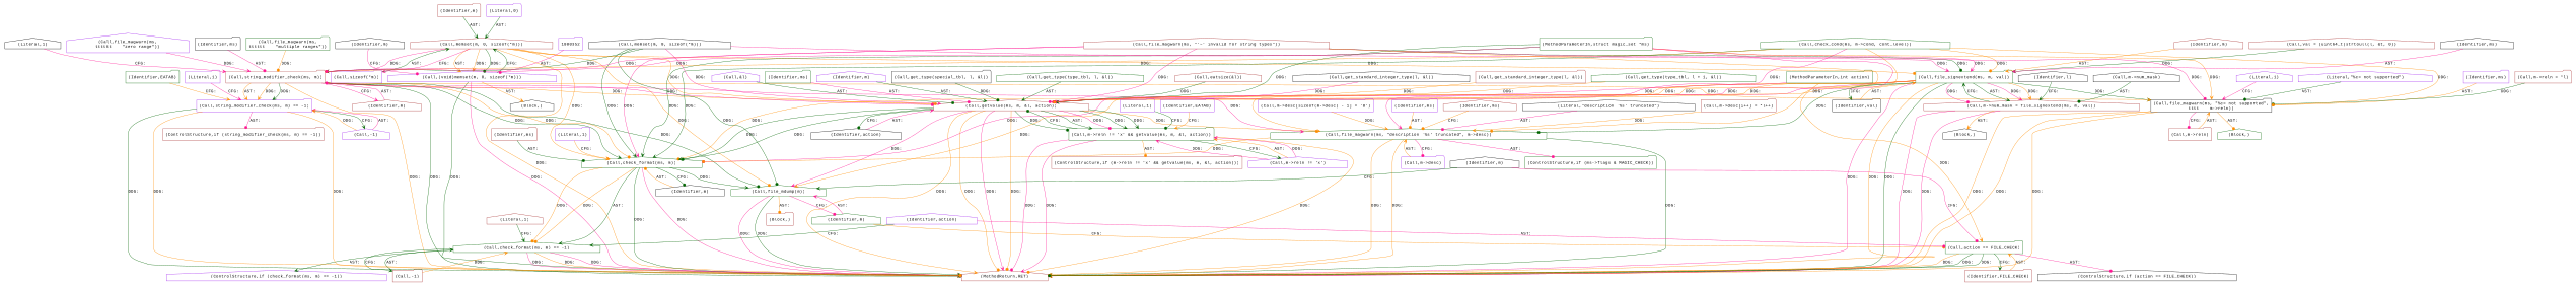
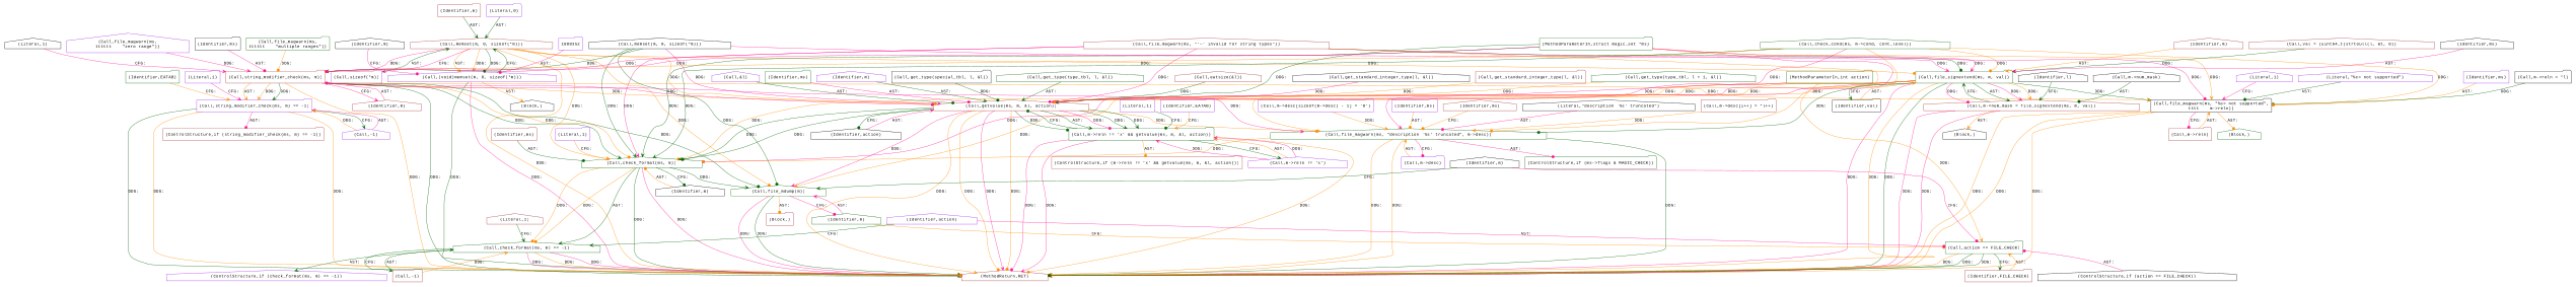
  digraph {
    fontname="Liberation Mono"
    node [color=brown fontname="Liberation Mono" shape=house]
    edge [arrowhead=vee color=darkorange fontname="Liberation Mono"]
    n1 [label="(Call,memset(m, 0, sizeof(*m)))"]
    n2 [color=purple label="(Call,(void)memset(m, 0, sizeof(*m)))"]
    n3 [color=darkgreen label="(Call,file_signextend(ms, m, val))" shape=folder]
    n4 [label="(Call,getvalue(ms, m, &l, action))"]
    n5 [color=darkgreen label="(Call,check_format(ms, m))"]
    n6 [color=darkgreen label="(Call,file_mdump(m))"]
    n7 [label="(Call,string_modifier_check(ms, m))" shape=folder]
    n8 [label="(MethodReturn,RET)"]
    n9 [color=purple label="(Call,sizeof(*m))" shape=folder]
    n10 [color=black label="(Block,)"]
    n11 [label="(Call,m->num_mask = file_signextend(ms, m, val))"]
    n12 [color=black label="(Call,file_magwarn(ms, \"%c= not supported\",\n\t\t\t\t    m->reln))" shape=folder]
    n13 [color=darkgreen label="(Call,file_magwarn(ms, \"description `%s' truncated\", m->desc))"]
    n14 [color=black label="(Identifier,val)" shape=folder]
    n15 [color=darkgreen label="(Call,m->reln != 'x' && getvalue(ms, m, &l, action))" shape=folder]
    n16 [color=black label="(Identifier,action)"]
    n17 [color=darkgreen label="(Call,check_format(ms, m) == -1)"]
    n18 [color=black label="(Identifier,m)"]
    n19 [label="(Block,)" shape=folder]
    n20 [color=darkgreen label="(Identifier,m)"]
    n21 [color=purple label="(Call,string_modifier_check(ms, m) == -1)" shape=folder]
    n22 [label="(Identifier,m)"]
    n23 [color=black label="(Block,)"]
    n24 [label="(Call,m->reln)" shape=folder]
    n25 [color=darkgreen label="(Block,)"]
    n26 [color=purple label="(Call,m->desc)" shape=folder]
    n27 [color=darkgreen label="(ControlStructure,if (ms->flags & MAGIC_CHECK))" shape=folder]
    n28 [color=purple label="(Call,m->reln != 'x')"]
    n29 [label="(ControlStructure,if (m->reln != 'x' && getvalue(ms, m, &l, action)))" shape=folder]
    n30 [color=darkgreen label="(Call,action == FILE_CHECK)" shape=folder]
    n31 [label="(Identifier,FILE_CHECK)" shape=folder]
    n32 [color=black label="(ControlStructure,if (action == FILE_CHECK))"]
    n33 [color=purple label="(ControlStructure,if (check_format(ms, m) == -1))"]
    n34 [label="(Call,-1)" shape=folder]
    n35 [color=purple label="(Call,-1)"]
    n36 [label="(ControlStructure,if (string_modifier_check(ms, m) == -1))" shape=folder]
    n37 [color=darkgreen label="(MethodParameterIn,struct magic_set *ms)" shape=folder]
    n38 [color=purple label="(Identifier,action)"]
    n39 [color=purple label="(Literal,\"%c= not supported\")"]
    n40 [color=black label="(Call,m->num_mask)"]
    n41 [color=purple label="(Literal,1)" shape=folder]
    n42 [color=purple label="(Identifier,ms)" shape=folder]
    n43 [color=purple label="(Identifier,ms)" shape=folder]
    n44 [color=darkgreen label="(Identifier,ms)" shape=folder]
    n45 [label="(Identifier,ms)"]
    n46 [color=purple label="(Identifier,m)"]
    n47 [label="(Identifier,m)"]
    n48 [color=darkgreen label="(Call,get_type(type_tbl, l + 1, &l))"]
    n49 [label="(Identifier,m)" shape=folder]
    n50 [label="(Literal,1)"]
    n51 [color=black label="(Identifier,ms)" shape=folder]
    n52 [color=black label="(Literal,\"description `%s' truncated\")"]
    n53 [color=purple label="(Literal,0)" shape=folder]
    n54 [color=black label="(Call,memset(m, 0, sizeof(*m)))"]
    n55 [color=purple label="(Literal,1)" shape=folder]
-   n56 [label="(Call,m->reln = *l)" shape=folder]
+   n56 [color=black label="(Call,m->reln = *l)" shape=folder]
    n57 [color=darkgreen label="(Call,check_cond(ms, m->cond, cont_level))"]
    n58 [color=purple label="(Call,&l)"]
    n59 [color=darkgreen label="(Call,file_magwarn(ms,\n\t\t\t\t\t\t    \"multiple ranges\"))" shape=folder]
    n60 [label="(Call,val = (uint64_t)strtoull(l, &t, 0))"]
    n61 [color=darkgreen label="(MethodParameterIn,int action)" shape=folder]
    n62 [color=darkgreen label="(Identifier,EATAB)" shape=folder]
    n63 [color=black label="(Literal,1)"]
    n64 [color=purple label="(Call,file_magwarn(ms,\n\t\t\t\t\t\t    \"zero range\"))"]
    n65 [color=black label="(Call,get_type(special_tbl, l, &l))" shape=folder]
    n66 [color=purple label="(Identifier,EATAB)" shape=folder]
    n67 [color=darkgreen label="(Call,get_type(type_tbl, l, &l))"]
    n68 [color=purple label="(Literal,1)"]
    n69 [color=black label="(Identifier,l)"]
    n70 [color=black label="(Identifier,ms)"]
    n71 [label="(Call,eatsize(&l))"]
    n72 [color=black label="(Call,get_standard_integer_type(l, &l))"]
    n73 [label="(Call,get_standard_integer_type(l, &l))" shape=folder]
    n74 [label="(Call,m->desc[i++] = *l++)" shape=folder]
    n75 [label="(Identifier,ms)" shape=folder]
    n76 [color=purple label="(Literal,1)" shape=folder]
    n77 [color=purple label="(Call,m->desc[sizeof(m->desc) - 1] = '\0')" shape=folder]
    n78 [color=black label="(Identifier,m)"]
    n79 [color=black label="(Identifier,m)"]
    n80 [label="(Call,file_magwarn(ms, \"'~' invalid for string types\"))"]
    1000352 [color=purple shape=folder]
    n1 -> n2 [label="AST: "]
    n1 -> n2 [label="DDG: "]
    n1 -> n2 [arrowhead=dot color=darkgreen label="DDG: "]
    n1 -> n3 [arrowhead=dot label="DDG: "]
    n1 -> n4 [arrowhead=dot label="DDG: "]
    n1 -> n5 [label="DDG: "]
    n1 -> n6 [arrowhead=dot label="DDG: "]
    n1 -> n7 [color=deeppink label="DDG: "]
    n1 -> n8 [label="DDG: "]
    n1 -> n9 [color=deeppink label="CFG: "]
    n2 -> n1 [color=darkgreen label="CFG: "]
    n2 -> n8 [arrowhead=dot color=darkgreen label="DDG: "]
    n2 -> n8 [arrowhead=dot color=deeppink label="DDG: "]
    n2 -> n10 [label="AST: "]
    n3 -> n4 [label="DDG: "]
    n3 -> n4 [arrowhead=dot label="DDG: "]
    n3 -> n5 [arrowhead=dot label="DDG: "]
    n3 -> n5 [arrowhead=dot color=deeppink label="DDG: "]
    n3 -> n6 [label="DDG: "]
    n3 -> n8 [color=darkgreen label="DDG: "]
    n3 -> n8 [arrowhead=dot color=deeppink label="DDG: "]
    n3 -> n8 [label="DDG: "]
    n3 -> n11 [color=darkgreen label="AST: "]
    n3 -> n11 [color=deeppink label="DDG: "]
    n3 -> n11 [label="DDG: "]
    n3 -> n11 [arrowhead=dot color=deeppink label="DDG: "]
    n3 -> n12 [color=darkgreen label="DDG: "]
    n3 -> n13 [arrowhead=dot color=darkgreen label="DDG: "]
    n3 -> n14 [color=darkgreen label="CFG: "]
    n4 -> n5 [color=darkgreen label="DDG: "]
    n4 -> n5 [arrowhead=dot color=darkgreen label="DDG: "]
    n4 -> n6 [color=deeppink label="DDG: "]
    n4 -> n8 [label="DDG: "]
    n4 -> n8 [arrowhead=dot label="DDG: "]
    n4 -> n8 [color=deeppink label="DDG: "]
    n4 -> n8 [arrowhead=dot label="DDG: "]
    n4 -> n13 [arrowhead=dot label="DDG: "]
    n4 -> n15 [color=darkgreen label="AST: "]
    n4 -> n15 [arrowhead=dot color=deeppink label="DDG: "]
    n4 -> n15 [color=darkgreen label="DDG: "]
    n4 -> n15 [color=darkgreen label="DDG: "]
    n4 -> n15 [arrowhead=dot color=darkgreen label="DDG: "]
    n4 -> n16 [arrowhead=dot color=darkgreen label="CFG: "]
    n5 -> n6 [color=darkgreen label="DDG: "]
    n5 -> n8 [color=darkgreen label="DDG: "]
    n5 -> n8 [arrowhead=dot color=deeppink label="DDG: "]
    n5 -> n17 [color=darkgreen label="AST: "]
    n5 -> n17 [arrowhead=dot label="DDG: "]
    n5 -> n17 [arrowhead=dot label="DDG: "]
    n5 -> n18 [arrowhead=dot color=darkgreen label="CFG: "]
    n6 -> n8 [color=darkgreen label="DDG: "]
    n6 -> n8 [color=deeppink label="DDG: "]
    n6 -> n19 [arrowhead=dot label="AST: "]
    n6 -> n20 [arrowhead=dot color=deeppink label="CFG: "]
    n7 -> n4 [arrowhead=dot label="DDG: "]
    n7 -> n4 [arrowhead=dot color=deeppink label="DDG: "]
    n7 -> n5 [color=darkgreen label="DDG: "]
    n7 -> n5 [arrowhead=dot label="DDG: "]
    n7 -> n6 [arrowhead=dot color=darkgreen label="DDG: "]
    n7 -> n8 [label="DDG: "]
    n7 -> n8 [arrowhead=dot color=darkgreen label="DDG: "]
    n7 -> n12 [label="DDG: "]
    n7 -> n13 [color=deeppink label="DDG: "]
    n7 -> n21 [label="AST: "]
    n7 -> n21 [label="DDG: "]
    n7 -> n21 [color=darkgreen label="DDG: "]
    n7 -> n22 [color=deeppink label="CFG: "]
    n9 -> n1 [color=darkgreen label="AST: "]
    n11 -> n3 [color=darkgreen label="CFG: "]
    n11 -> n8 [color=deeppink label="DDG: "]
    n11 -> n8 [color=deeppink label="DDG: "]
    n11 -> n23 [label="AST: "]
    n12 -> n8 [label="DDG: "]
    n12 -> n8 [label="DDG: "]
    n12 -> n8 [label="DDG: "]
    n12 -> n24 [arrowhead=dot color=deeppink label="CFG: "]
    n12 -> n25 [arrowhead=dot label="AST: "]
    n13 -> n5 [arrowhead=dot label="DDG: "]
    n13 -> n8 [color=darkgreen label="DDG: "]
    n13 -> n8 [label="DDG: "]
    n13 -> n8 [label="DDG: "]
    n13 -> n26 [arrowhead=dot color=deeppink label="CFG: "]
    n13 -> n27 [arrowhead=dot color=deeppink label="AST: "]
    n14 -> n3 [label="AST: "]
    n15 -> n4 [arrowhead=dot color=darkgreen label="CFG: "]
    n15 -> n8 [arrowhead=dot label="DDG: "]
    n15 -> n8 [arrowhead=dot color=deeppink label="DDG: "]
    n15 -> n8 [color=deeppink label="DDG: "]
    n15 -> n28 [color=darkgreen label="CFG: "]
    n15 -> n29 [arrowhead=dot label="AST: "]
    n16 -> n4 [color=deeppink label="AST: "]
    n17 -> n8 [arrowhead=dot color=deeppink label="DDG: "]
    n17 -> n8 [label="DDG: "]
    n17 -> n8 [color=deeppink label="DDG: "]
    n17 -> n33 [color=darkgreen label="AST: "]
    n17 -> n34 [color=darkgreen label="CFG: "]
    n18 -> n5 [arrowhead=dot label="AST: "]
    n20 -> n6 [color=deeppink label="AST: "]
    n20 -> n30 [arrowhead=dot label="CFG: "]
    n21 -> n8 [arrowhead=dot label="DDG: "]
    n21 -> n8 [color=darkgreen label="DDG: "]
    n21 -> n8 [arrowhead=dot label="DDG: "]
    n21 -> n35 [color=darkgreen label="CFG: "]
    n21 -> n36 [arrowhead=dot color=deeppink label="AST: "]
    n22 -> n7 [arrowhead=dot color=deeppink label="AST: "]
    n24 -> n12 [label="AST: "]
    n26 -> n13 [label="AST: "]
    n28 -> n15 [label="AST: "]
    n28 -> n15 [color=deeppink label="DDG: "]
    n28 -> n15 [color=deeppink label="DDG: "]
    n30 -> n8 [color=darkgreen label="DDG: "]
    n30 -> n8 [label="DDG: "]
    n30 -> n8 [arrowhead=dot color=darkgreen label="DDG: "]
    n30 -> n31 [color=darkgreen label="CFG: "]
-   n30 -> n32 [arrowhead=dot color=deeppink label="AST: "]
+   n32 -> n30 [arrowhead=dot color=deeppink label="AST: "]
    n31 -> n30 [label="AST: "]
    n34 -> n17 [color=darkgreen label="AST: "]
    n34 -> n17 [label="DDG: "]
    n35 -> n21 [color=deeppink label="AST: "]
    n35 -> n21 [label="DDG: "]
    n37 -> n3 [color=deeppink label="DDG: "]
    n37 -> n4 [color=darkgreen label="DDG: "]
    n37 -> n5 [color=darkgreen label="DDG: "]
    n37 -> n7 [arrowhead=dot color=deeppink label="DDG: "]
    n37 -> n12 [label="DDG: "]
    n37 -> n13 [color=deeppink label="DDG: "]
    n38 -> n17 [color=darkgreen label="CFG: "]
    n38 -> n30 [arrowhead=dot color=deeppink label="AST: "]
    n39 -> n12 [arrowhead=dot color=darkgreen label="AST: "]
    n40 -> n11 [arrowhead=dot color=darkgreen label="AST: "]
    n41 -> n21 [color=deeppink label="CFG: "]
    n42 -> n12 [arrowhead=dot label="AST: "]
    n43 -> n13 [arrowhead=dot label="AST: "]
    n44 -> n4 [arrowhead=dot color=deeppink label="AST: "]
    n45 -> n13 [arrowhead=dot label="CFG: "]
    n46 -> n4 [color=darkgreen label="AST: "]
    n47 -> n3 [label="AST: "]
    n48 -> n4 [label="DDG: "]
    n49 -> n1 [color=darkgreen label="AST: "]
    n50 -> n17 [color=darkgreen label="CFG: "]
    n51 -> n7 [arrowhead=dot color=deeppink label="AST: "]
    n52 -> n13 [arrowhead=dot color=deeppink label="AST: "]
    n53 -> n1 [color=darkgreen label="AST: "]
    n54 -> n3 [color=deeppink label="DDG: "]
    n54 -> n4 [color=deeppink label="DDG: "]
    n54 -> n5 [color=darkgreen label="DDG: "]
    n54 -> n6 [arrowhead=dot color=darkgreen label="DDG: "]
    n54 -> n7 [color=darkgreen label="DDG: "]
    n55 -> n15 [arrowhead=dot color=darkgreen label="CFG: "]
    n56 -> n12 [arrowhead=dot color=darkgreen label="DDG: "]
    n57 -> n3 [arrowhead=dot label="DDG: "]
    n57 -> n4 [arrowhead=dot color=deeppink label="DDG: "]
    n57 -> n5 [color=darkgreen label="DDG: "]
    n57 -> n7 [arrowhead=dot label="DDG: "]
    n57 -> n12 [arrowhead=dot label="DDG: "]
    n57 -> n13 [arrowhead=dot label="DDG: "]
    n58 -> n4 [arrowhead=dot color=darkgreen label="AST: "]
    n59 -> n7 [arrowhead=dot label="DDG: "]
    n60 -> n3 [color=darkgreen label="DDG: "]
    n61 -> n4 [color=deeppink label="DDG: "]
    n61 -> n30 [label="DDG: "]
    n62 -> n21 [label="CFG: "]
    n63 -> n7 [color=deeppink label="CFG: "]
    n64 -> n7 [color=deeppink label="DDG: "]
    n65 -> n4 [arrowhead=dot color=darkgreen label="DDG: "]
    n66 -> n15 [label="CFG: "]
    n67 -> n4 [color=darkgreen label="AST: "]
    n68 -> n12 [color=deeppink label="CFG: "]
    n69 -> n11 [color=darkgreen label="CFG: "]
    n70 -> n3 [color=deeppink label="AST: "]
    n71 -> n4 [color=darkgreen label="DDG: "]
    n72 -> n4 [color=deeppink label="DDG: "]
    n73 -> n4 [arrowhead=dot label="DDG: "]
    n74 -> n13 [label="DDG: "]
    n75 -> n5 [arrowhead=dot color=darkgreen label="AST: "]
    n76 -> n5 [label="CFG: "]
    n77 -> n13 [label="DDG: "]
    n78 -> n6 [color=darkgreen label="CFG: "]
    n78 -> n30 [arrowhead=dot color=deeppink label="CFG: "]
    n79 -> n2 [arrowhead=dot color=deeppink label="CFG: "]
    n80 -> n3 [arrowhead=dot color=darkgreen label="DDG: "]
    n80 -> n4 [arrowhead=dot color=deeppink label="DDG: "]
    n80 -> n5 [color=deeppink label="DDG: "]
    n80 -> n7 [arrowhead=dot color=deeppink label="DDG: "]
    n80 -> n12 [arrowhead=dot color=deeppink label="DDG: "]
    n80 -> n13 [label="DDG: "]
    1000352 -> n2 [arrowhead=dot color=deeppink label="AST: "]
  }
